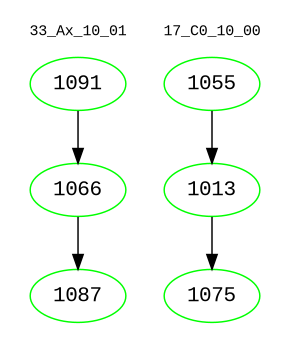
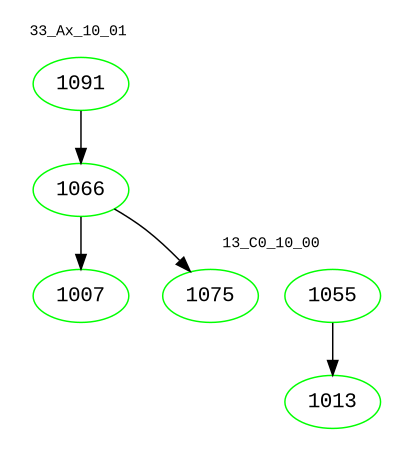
  digraph {
    fontname="Liberation Mono"
    node [color=green fontname="Liberation Mono"]
    edge [color=black fontname="Liberation Mono"]
    n1 [label=1091]
    n2 [label=1066]
-   n3 [label=1087]
+   n3 [label=1007]
    n4 [label=1055]
    n5 [label=1013]
    n6 [label=1075]
    subgraph cluster_1 {
      color=white
      fontsize=10
      label="33_Ax_10_01"
      n1
      n2
      n3
    }
    subgraph cluster_2 {
      color=white
      fontsize=10
-     label="17_C0_10_00"
+     label="13_C0_10_00"
      n4
      n5
      n6
    }
    n1 -> n2
    n2 -> n3
    n4 -> n5
-   n5 -> n6
+   n2 -> n6
  }
